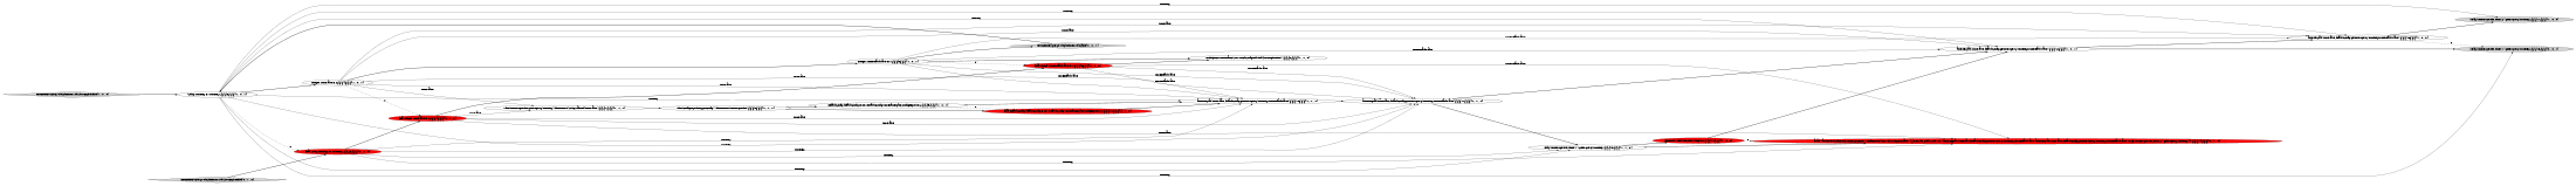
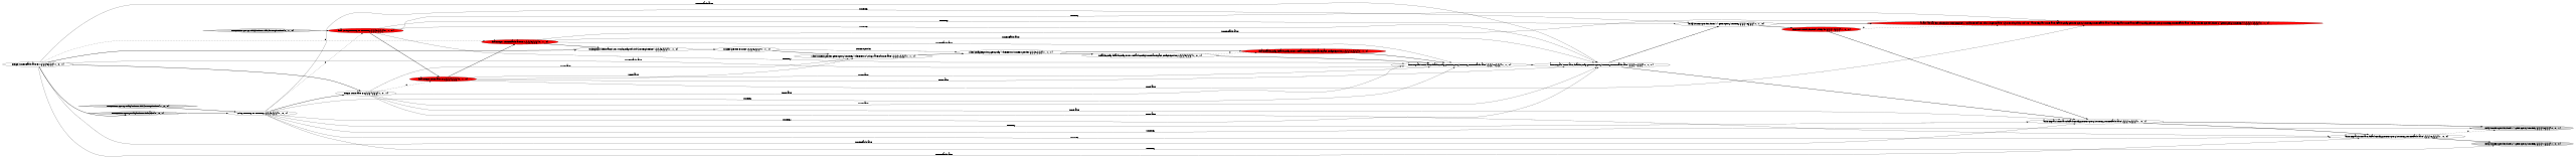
  digraph {
    rankdir=LR
    node [fillcolor=white shape=ellipse style=filled]
    edge [style=solid]
    n1 [label="when(someProperties.getProperty(someKey)).thenReturn(String.valueOf(someValue))@@@7@@@['1', '1', '1']"]
    n2 [label="when(configRepository.getConfig()).thenReturn(someProperties)@@@8@@@['1', '1', '1']"]
    n3 [fillcolor=red label="final DefaultConfig defaultConfig = new DefaultConfig(someNamespace,configRepository)@@@10@@@['0', '1', '0']"]
    n4 [label="DefaultConfig defaultConfig = new DefaultConfig(someNamespace,configRepository)@@@9@@@['1', '0', '1']"]
    n5 [label="assertEquals(someValue,defaultConfig.getIntProperty(someKey,someDefaultValue))@@@16@@@['1', '0', '0']"]
    n6 [fillcolor=lightgray label="verify(someProperties,times(1)).getProperty(someKey)@@@13@@@['0', '0', '1']"]
    n7 [fillcolor=lightgray label="verify(someProperties,times(2)).getProperty(someKey)@@@17@@@['1', '0', '0']"]
    n8 [label="assertEquals(someValue,defaultConfig.getIntProperty(someKey,someDefaultValue))@@@10@@@['1', '1', '1']"]
    n9 [label="assertEquals(someValue,defaultConfig.getIntProperty(someKey,someDefaultValue))@@@11@@@['1', '1', '1']"]
    n10 [fillcolor=red label="await().atMost(500,TimeUnit.MILLISECONDS).untilAsserted(new ThrowingRunnable(){@Override public void run(){assertEquals(someValue,defaultConfig.getIntProperty(someKey,someDefaultValue))assertEquals(someValue,defaultConfig.getIntProperty(someKey,someDefaultValue))verify(someProperties,times(2)).getProperty(someKey)}})@@@14@@@['0', '1', '0']"]
    n11 [fillcolor=red label="final Integer someDefaultValue = -1@@@5@@@['0', '1', '0']"]
    n12 [label="MockInjector.setInstance(,new MockConfigUtilWithShortExpireTime())@@@6@@@['1', '1', '0']"]
+   n13 [label="someProperties = mock()@@@6@@@['1', '1', '1']"]
    n14 [label="assertEquals(someValue,defaultConfig.getIntProperty(someKey,someDefaultValue))@@@12@@@['1', '0', '1']"]
    n15 [label="verify(someProperties,times(1)).getProperty(someKey)@@@13@@@['1', '1', '0']"]
    n16 [fillcolor=red label="final Integer someValue = 2@@@4@@@['0', '1', '0']"]
    n17 [label="Integer someValue = 2@@@4@@@['1', '0', '1']"]
    n18 [label="Integer someDefaultValue = -1@@@5@@@['1', '0', '1']"]
    n19 [fillcolor=lightgray label="testGetIntPropertyMultipleTimesWithCache['0', '0', '1']" shape=diamond]
    n20 [label="String someKey = \"someKey\"@@@3@@@['1', '0', '1']"]
    n21 [fillcolor=red label="final String someKey = \"someKey\"@@@3@@@['0', '1', '0']"]
    n22 [fillcolor=red label="TimeUnit.MILLISECONDS.sleep(50)@@@14@@@['1', '0', '0']"]
    n23 [fillcolor=lightgray label="testGetIntPropertyMultipleTimesWithShortExpireTime['1', '0', '0']" shape=diamond]
    n24 [fillcolor=lightgray label="testGetIntPropertyMultipleTimesWithShortExpireTime['0', '1', '0']" shape=diamond]
    n1 -> n2 [style=bold]
    n2 -> n3 [style=bold]
    n2 -> n4 [style=bold]
    n3 -> n8 [style=bold]
    n4 -> n3 [label=0 style=dashed]
    n4 -> n8 [style=bold]
    n5 -> n6 [label=0 style=dashed]
    n5 -> n7 [style=bold]
    n8 -> n9 [style=bold]
    n9 -> n14 [style=bold]
    n9 -> n15 [style=bold]
    n11 -> n8 [label=someDefaultValue]
    n11 -> n9 [label=someDefaultValue]
    n11 -> n10 [label=someDefaultValue]
    n11 -> n12 [style=bold]
+   n12 -> n13 [style=bold]
+   n13 -> n1 [style=bold]
+   n13 -> n2 [label=someProperties]
    n14 -> n5 [style=bold]
    n14 -> n6 [style=bold]
    n15 -> n10 [style=bold]
    n15 -> n22 [style=bold]
    n16 -> n1 [label=someValue]
    n16 -> n8 [label=someValue]
    n16 -> n9 [label=someValue]
    n16 -> n10 [label=someValue]
    n16 -> n11 [style=bold]
    n17 -> n1 [label=someValue]
    n17 -> n5 [label=someValue]
    n17 -> n8 [label=someValue]
    n17 -> n9 [label=someValue]
    n17 -> n14 [label=someValue]
    n17 -> n16 [label=0 style=dashed]
-   n17 -> n18 [style=bold]
+   n18 -> n17 [style=bold]
    n18 -> n5 [label=someDefaultValue]
    n18 -> n8 [label=someDefaultValue]
    n18 -> n9 [label=someDefaultValue]
    n18 -> n11 [label=0 style=dashed]
    n18 -> n12 [style=bold]
    n18 -> n14 [label=someDefaultValue]
    n18 -> n19 [style=bold]
    n19 -> n20 [style=bold]
    n20 -> n5 [label=someKey]
    n20 -> n6 [label=someKey]
    n20 -> n7 [label=someKey]
    n20 -> n8 [label=someKey]
    n20 -> n9 [label=someKey]
    n20 -> n14 [label=someKey]
    n20 -> n15 [label=someKey]
    n20 -> n17 [style=bold]
    n20 -> n21 [label=0 style=dashed]
    n21 -> n8 [label=someKey]
    n21 -> n9 [label=someKey]
    n21 -> n10 [label=someKey]
    n21 -> n15 [label=someKey]
    n21 -> n16 [style=bold]
    n22 -> n10 [label=0 style=dashed]
    n22 -> n14 [style=bold]
    n23 -> n20 [style=bold]
    n24 -> n21 [style=bold]
  }
